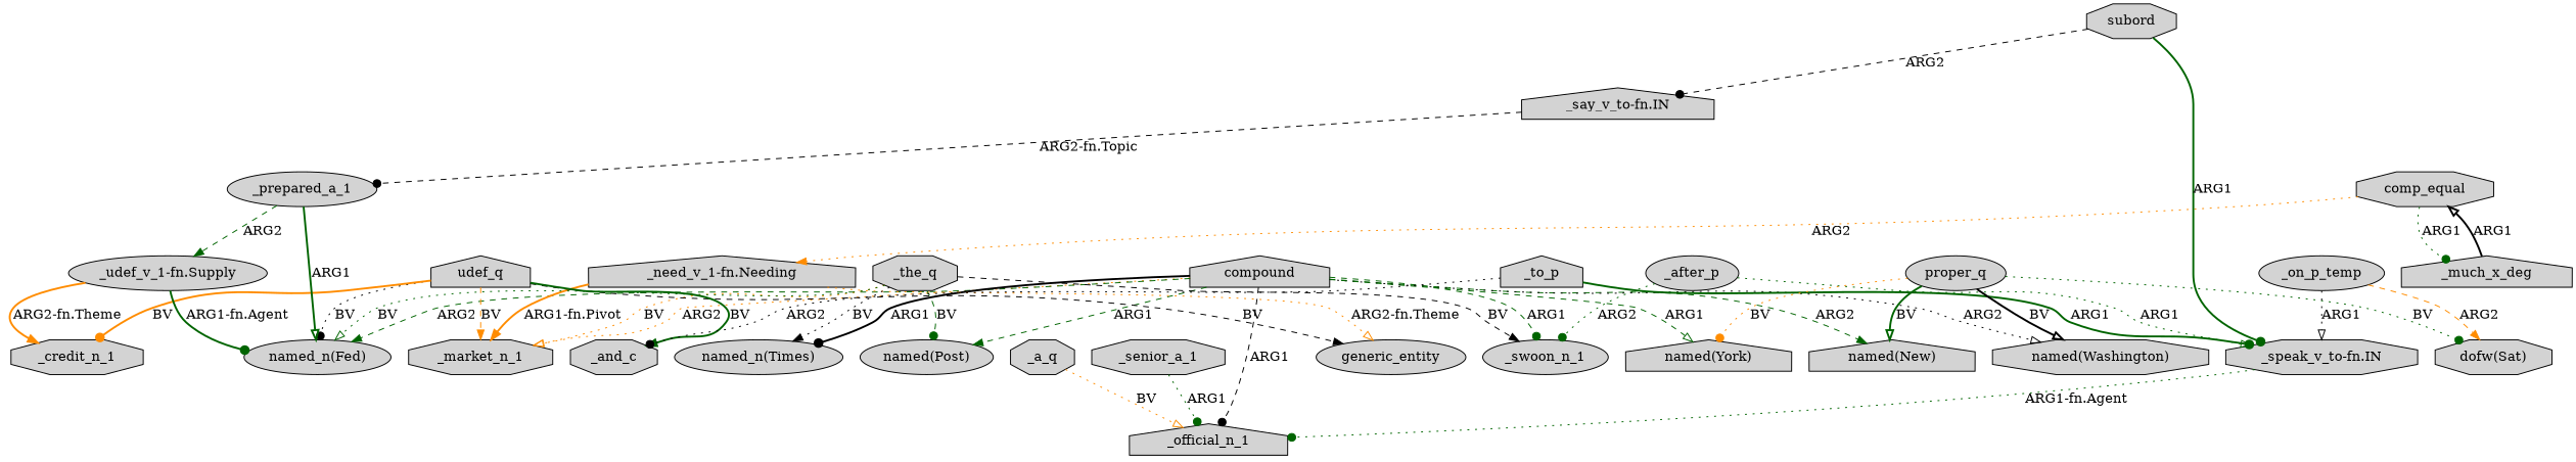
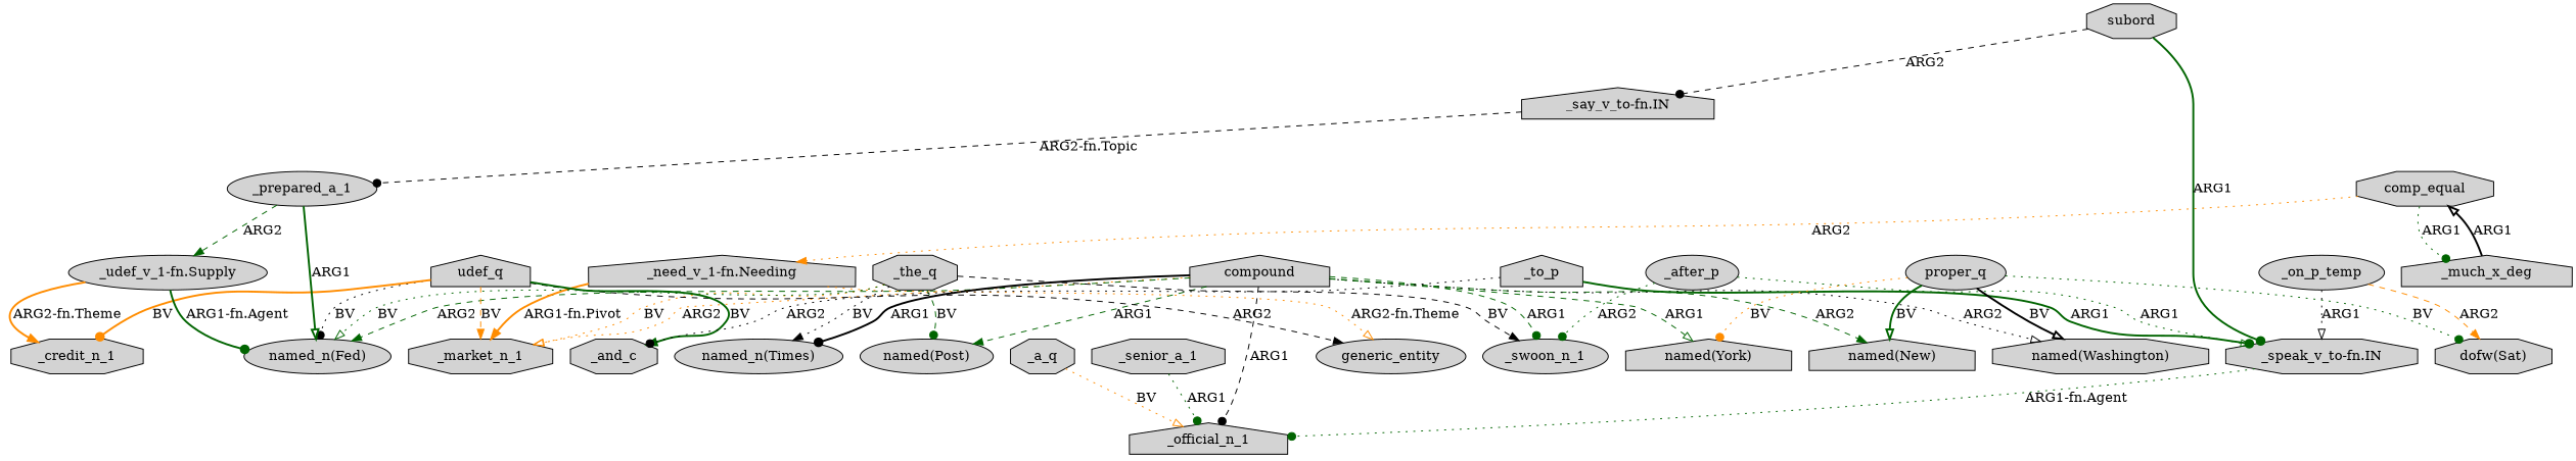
  digraph {
    node [shape=octagon style=filled]
    edge [arrowhead=dot color=darkgreen style=dotted]
    compound [shape=house]
    _market_n_1
    "named_n(Fed)" [shape=ellipse]
    "named(New)" [shape=house]
    _official_n_1 [shape=house]
    _swoon_n_1 [shape=ellipse]
    "named(Washington)"
    "named(York)" [shape=house]
    "named_n(Times)" [shape=ellipse]
    "named(Post)" [shape=ellipse]
    "_need_v_1-fn.Needing" [shape=house]
    generic_entity [shape=ellipse]
    _the_q
    udef_q [shape=house]
    _credit_n_1
    _and_c
    _to_p [shape=house]
    "_speak_v_to-fn.IN"
    _after_p [shape=ellipse]
    proper_q [shape=ellipse]
    "dofw(Sat)"
    _on_p_temp [shape=ellipse]
    _much_x_deg [shape=house]
    comp_equal
    n25 [label="_udef_v_1-fn.Supply" shape=ellipse]
    "_say_v_to-fn.IN" [shape=house]
    _prepared_a_1 [shape=ellipse]
    subord
    _a_q
    _senior_a_1
    compound -> _market_n_1 [arrowhead=onormal color=darkorange label=ARG2]
    compound -> "named_n(Fed)" [arrowhead=normal label=ARG2 style=dashed]
    compound -> "named(New)" [arrowhead=normal label=ARG2 style=dashed]
    compound -> _official_n_1 [color=black label=ARG1 style=dashed]
    compound -> _swoon_n_1 [label=ARG1 style=dashed]
    compound -> "named(Washington)" [arrowhead=onormal color=black label=ARG2]
    compound -> "named(York)" [arrowhead=onormal label=ARG1 style=dashed]
    compound -> "named_n(Times)" [color=black label=ARG1 style=bold]
    compound -> "named(Post)" [arrowhead=normal label=ARG1 style=dashed]
    "_need_v_1-fn.Needing" -> _market_n_1 [arrowhead=normal color=darkorange label="ARG1-fn.Pivot" style=bold]
    "_need_v_1-fn.Needing" -> generic_entity [arrowhead=onormal color=darkorange label="ARG2-fn.Theme"]
    _the_q -> _market_n_1 [arrowhead=onormal color=darkorange label=BV]
    _the_q -> "named_n(Fed)" [arrowhead=onormal label=BV]
    _the_q -> _swoon_n_1 [arrowhead=normal color=black label=BV style=dashed]
    _the_q -> "named_n(Times)" [arrowhead=normal color=black label=BV]
    _the_q -> "named(Post)" [label=BV style=dashed]
    udef_q -> _market_n_1 [arrowhead=normal color=darkorange label=BV style=dashed]
    udef_q -> "named_n(Fed)" [color=black label=BV]
-   udef_q -> generic_entity [arrowhead=normal color=black label=BV style=dashed]
+   udef_q -> generic_entity [arrowhead=normal color=black label=ARG2 style=dashed]
    udef_q -> _credit_n_1 [color=darkorange label=BV style=bold]
    udef_q -> _and_c [arrowhead=normal label=BV style=bold]
    _to_p -> _and_c [color=black label=ARG2]
    _to_p -> "_speak_v_to-fn.IN" [label=ARG1 style=bold]
    "_speak_v_to-fn.IN" -> _official_n_1 [label="ARG1-fn.Agent"]
    _after_p -> _swoon_n_1 [label=ARG2]
    _after_p -> "_speak_v_to-fn.IN" [arrowhead=onormal label=ARG1]
    proper_q -> "named(New)" [arrowhead=onormal label=BV style=bold]
    proper_q -> "named(Washington)" [arrowhead=onormal color=black label=BV style=bold]
    proper_q -> "named(York)" [color=darkorange label=BV]
    proper_q -> "dofw(Sat)" [label=BV]
    _on_p_temp -> "_speak_v_to-fn.IN" [arrowhead=onormal color=black label=ARG1]
    _on_p_temp -> "dofw(Sat)" [arrowhead=normal color=darkorange label=ARG2 style=dashed]
    _much_x_deg -> comp_equal [arrowhead=onormal color=black label=ARG1 style=bold]
    comp_equal -> "_need_v_1-fn.Needing" [arrowhead=normal color=darkorange label=ARG2]
    comp_equal -> _much_x_deg [label=ARG1]
    n25 -> "named_n(Fed)" [label="ARG1-fn.Agent" style=bold]
    n25 -> _credit_n_1 [arrowhead=normal color=darkorange label="ARG2-fn.Theme" style=bold]
    "_say_v_to-fn.IN" -> _prepared_a_1 [color=black label="ARG2-fn.Topic" style=dashed]
    _prepared_a_1 -> "named_n(Fed)" [arrowhead=onormal label=ARG1 style=bold]
    _prepared_a_1 -> n25 [arrowhead=normal label=ARG2 style=dashed]
    subord -> "_speak_v_to-fn.IN" [label=ARG1 style=bold]
    subord -> "_say_v_to-fn.IN" [color=black label=ARG2 style=dashed]
    _a_q -> _official_n_1 [arrowhead=onormal color=darkorange label=BV]
    _senior_a_1 -> _official_n_1 [label=ARG1]
  }
